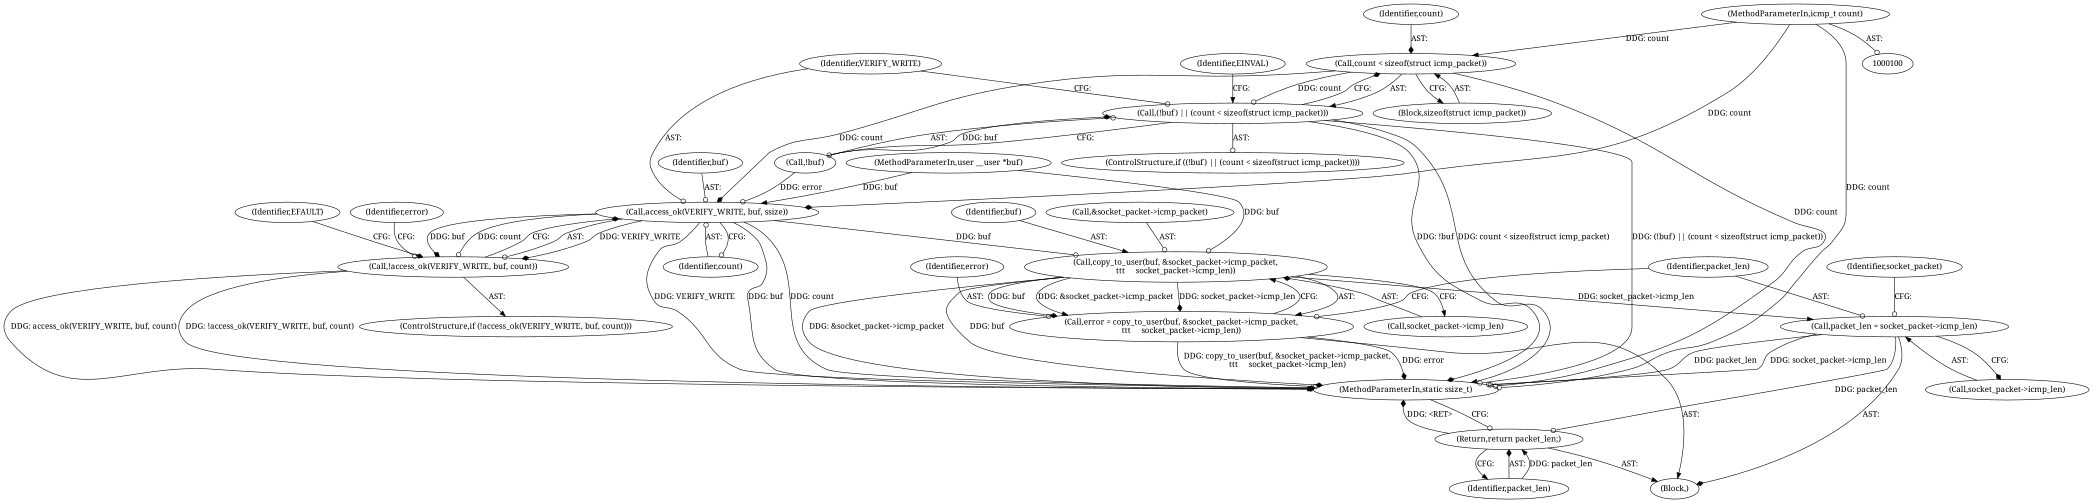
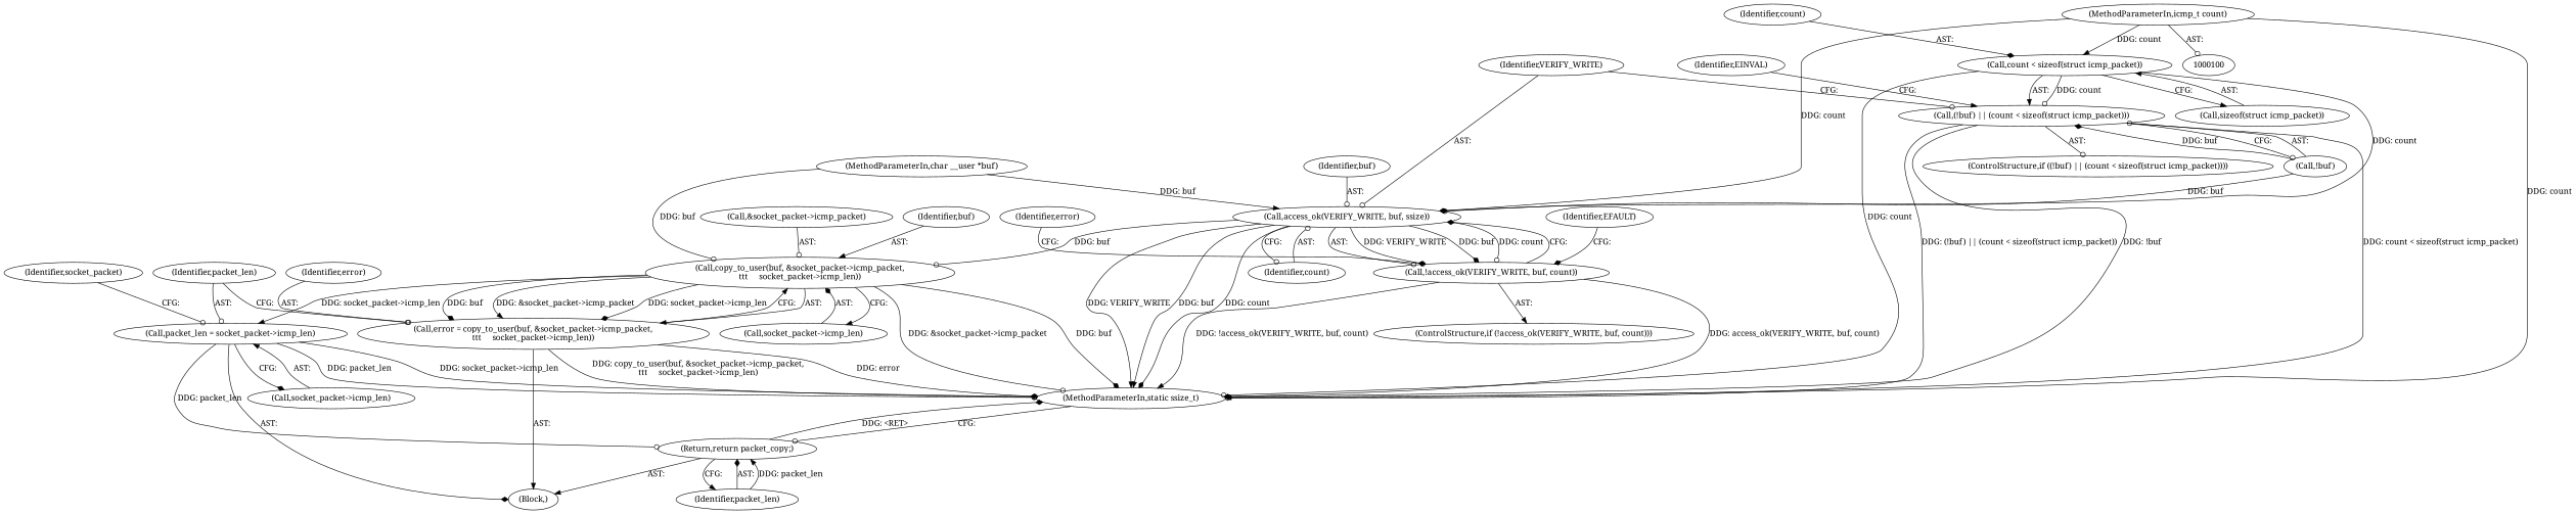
  digraph {
    fontname="Noto Serif"
    node [fontname="Noto Serif"]
    edge [arrowhead=odot fontname="Noto Serif"]
    n1 [label="(Call,count < sizeof(struct icmp_packet))"]
    n2 [label="(Call,(!buf) || (count < sizeof(struct icmp_packet)))"]
    n3 [label="(Call,access_ok(VERIFY_WRITE, buf, ssize))"]
    n4 [label="(MethodParameterIn,static ssize_t)"]
-   n5 [label="(Block,sizeof(struct icmp_packet))"]
+   n5 [label="(Call,sizeof(struct icmp_packet))"]
    n6 [label="(ControlStructure,if ((!buf) || (count < sizeof(struct icmp_packet))))"]
    n7 [label="(Call,!buf)"]
    n8 [label="(Call,!access_ok(VERIFY_WRITE, buf, count))"]
    n9 [label="(Call,copy_to_user(buf, &socket_packet->icmp_packet,\n\t\t\t     socket_packet->icmp_len))"]
    n10 [label="(Identifier,count)"]
-   n11 [label="(Return,return packet_len;)"]
+   n11 [label="(Return,return packet_copy;)"]
    n12 [label="(MethodParameterIn,icmp_t count)"]
    1000100
    n14 [label="(ControlStructure,if (!access_ok(VERIFY_WRITE, buf, count)))"]
    n15 [label="(Call,error = copy_to_user(buf, &socket_packet->icmp_packet,\n\t\t\t     socket_packet->icmp_len))"]
    n16 [label="(Call,packet_len = socket_packet->icmp_len)"]
    n17 [label="(Call,socket_packet->icmp_len)"]
    n18 [label="(Block,)"]
    n19 [label="(Call,socket_packet->icmp_len)"]
    n20 [label="(Identifier,packet_len)"]
    n21 [label="(Identifier,buf)"]
-   n22 [label="(MethodParameterIn,user __user *buf)"]
+   n22 [label="(MethodParameterIn,char __user *buf)"]
    n23 [label="(Identifier,EFAULT)"]
    n24 [label="(Identifier,error)"]
    n25 [label="(Call,&socket_packet->icmp_packet)"]
    n26 [label="(Identifier,EINVAL)"]
    n27 [label="(Identifier,socket_packet)"]
    n28 [label="(Identifier,error)"]
    n29 [label="(Identifier,count)"]
    n30 [label="(Identifier,buf)"]
    n31 [label="(Identifier,VERIFY_WRITE)"]
    n32 [label="(Identifier,packet_len)"]
    n1 -> n2 [arrowhead=normal label="AST: "]
    n1 -> n2 [label="DDG: count"]
    n1 -> n3 [arrowhead=diamond label="DDG: count"]
    n1 -> n4 [label="DDG: count"]
    n1 -> n5 [arrowhead=normal label="CFG: "]
-   n2 -> n1 [arrowhead=diamond label="CFG: "]
    n2 -> n4 [arrowhead=diamond label="DDG: !buf"]
    n2 -> n4 [arrowhead=normal label="DDG: count < sizeof(struct icmp_packet)"]
    n2 -> n4 [label="DDG: (!buf) || (count < sizeof(struct icmp_packet))"]
    n2 -> n6 [label="AST: "]
    n2 -> n7 [label="CFG: "]
    n3 -> n4 [arrowhead=normal label="DDG: VERIFY_WRITE"]
    n3 -> n4 [arrowhead=normal label="DDG: buf"]
    n3 -> n4 [arrowhead=diamond label="DDG: count"]
    n3 -> n8 [label="AST: "]
    n3 -> n8 [arrowhead=diamond label="DDG: VERIFY_WRITE"]
    n3 -> n8 [arrowhead=diamond label="DDG: buf"]
    n3 -> n8 [label="DDG: count"]
    n3 -> n9 [label="DDG: buf"]
    n3 -> n10 [label="CFG: "]
    n4 -> n11 [label="CFG: "]
    n5 -> n1 [arrowhead=normal label="AST: "]
    n7 -> n2 [label="AST: "]
    n7 -> n2 [arrowhead=diamond label="DDG: buf"]
-   n7 -> n3 [label="DDG: error"]
+   n7 -> n3 [label="DDG: buf"]
    n8 -> n3 [arrowhead=diamond label="CFG: "]
    n8 -> n4 [arrowhead=normal label="DDG: !access_ok(VERIFY_WRITE, buf, count)"]
    n8 -> n4 [arrowhead=diamond label="DDG: access_ok(VERIFY_WRITE, buf, count)"]
    n8 -> n14 [arrowhead=normal label="AST: "]
    n9 -> n4 [arrowhead=diamond label="DDG: buf"]
    n9 -> n4 [label="DDG: &socket_packet->icmp_packet"]
    n9 -> n15 [arrowhead=normal label="AST: "]
    n9 -> n15 [arrowhead=diamond label="DDG: buf"]
    n9 -> n15 [arrowhead=normal label="DDG: &socket_packet->icmp_packet"]
    n9 -> n15 [arrowhead=diamond label="DDG: socket_packet->icmp_len"]
    n9 -> n16 [arrowhead=normal label="DDG: socket_packet->icmp_len"]
    n9 -> n17 [arrowhead=normal label="CFG: "]
    n10 -> n3 [label="AST: "]
    n11 -> n4 [arrowhead=diamond label="DDG: <RET>"]
    n11 -> n18 [arrowhead=normal label="AST: "]
    n11 -> n20 [arrowhead=normal label="CFG: "]
    n12 -> n1 [arrowhead=normal label="DDG: count"]
    n12 -> n3 [arrowhead=diamond label="DDG: count"]
    n12 -> n4 [label="DDG: count"]
    n12 -> 1000100 [label="AST: "]
    n15 -> n4 [label="DDG: copy_to_user(buf, &socket_packet->icmp_packet,\n\t\t\t     socket_packet->icmp_len)"]
    n15 -> n4 [arrowhead=diamond label="DDG: error"]
    n15 -> n9 [arrowhead=normal label="CFG: "]
    n15 -> n18 [arrowhead=normal label="AST: "]
    n16 -> n4 [label="DDG: packet_len"]
    n16 -> n4 [label="DDG: socket_packet->icmp_len"]
    n16 -> n11 [label="DDG: packet_len"]
    n16 -> n18 [arrowhead=diamond label="AST: "]
    n16 -> n19 [arrowhead=diamond label="CFG: "]
    n17 -> n9 [arrowhead=diamond label="AST: "]
    n19 -> n16 [arrowhead=normal label="AST: "]
    n20 -> n11 [arrowhead=diamond label="AST: "]
    n20 -> n11 [arrowhead=normal label="DDG: packet_len"]
    n21 -> n9 [arrowhead=normal label="AST: "]
    n22 -> n3 [arrowhead=normal label="DDG: buf"]
    n22 -> n9 [label="DDG: buf"]
    n23 -> n8 [arrowhead=diamond label="CFG: "]
    n24 -> n15 [label="AST: "]
    n25 -> n9 [label="AST: "]
    n26 -> n2 [arrowhead=normal label="CFG: "]
    n27 -> n16 [label="CFG: "]
    n28 -> n8 [label="CFG: "]
    n29 -> n1 [arrowhead=diamond label="AST: "]
    n30 -> n3 [label="AST: "]
    n31 -> n2 [label="CFG: "]
    n31 -> n3 [label="AST: "]
    n32 -> n15 [label="CFG: "]
    n32 -> n16 [label="AST: "]
  }
